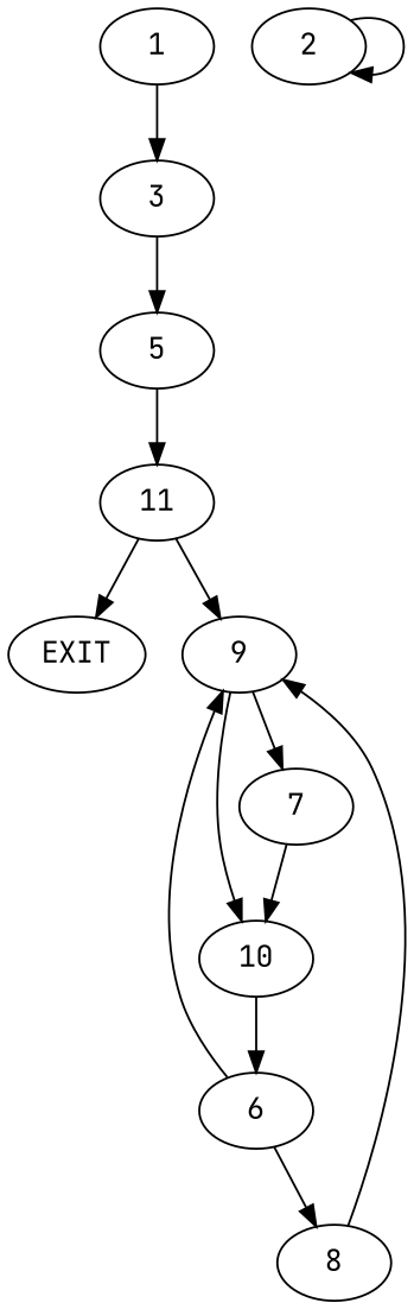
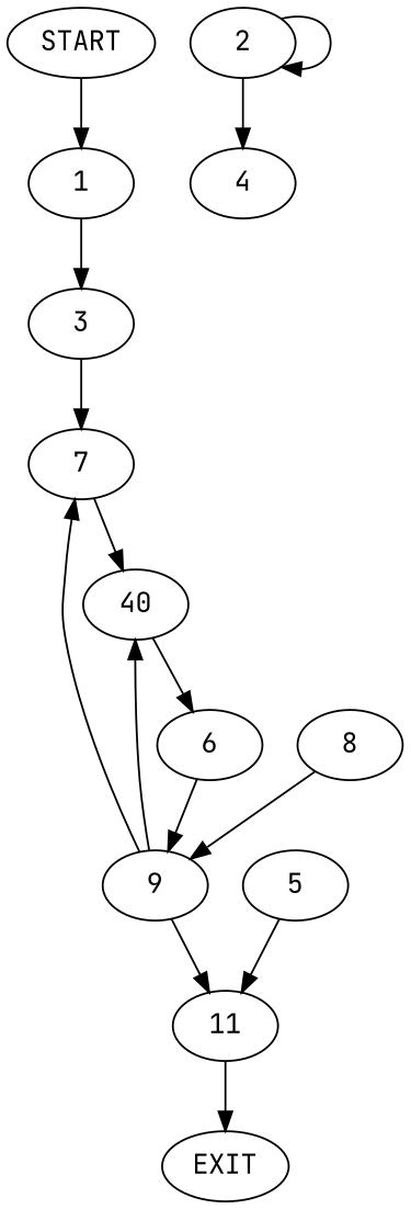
  digraph {
    fontname="JetBrains Mono"
    node [fontname="JetBrains Mono"]
    edge [fontname="JetBrains Mono"]
+   n1 [label=START]
    1
    3
    n4 [label=EXIT]
    2
+   4
    5
    11
    6
    8
    9
    7
-   10
+   10 [label=40]
+   n1 -> 1
    1 -> 3
-   3 -> 5
+   3 -> 7
    2 -> 2
+   2 -> 4
    5 -> 11
    11 -> n4
-   6 -> 8
    6 -> 9
    8 -> 9
-   11 -> 9
+   9 -> 11
    9 -> 7
    9 -> 10
    7 -> 10
    10 -> 6
  }
